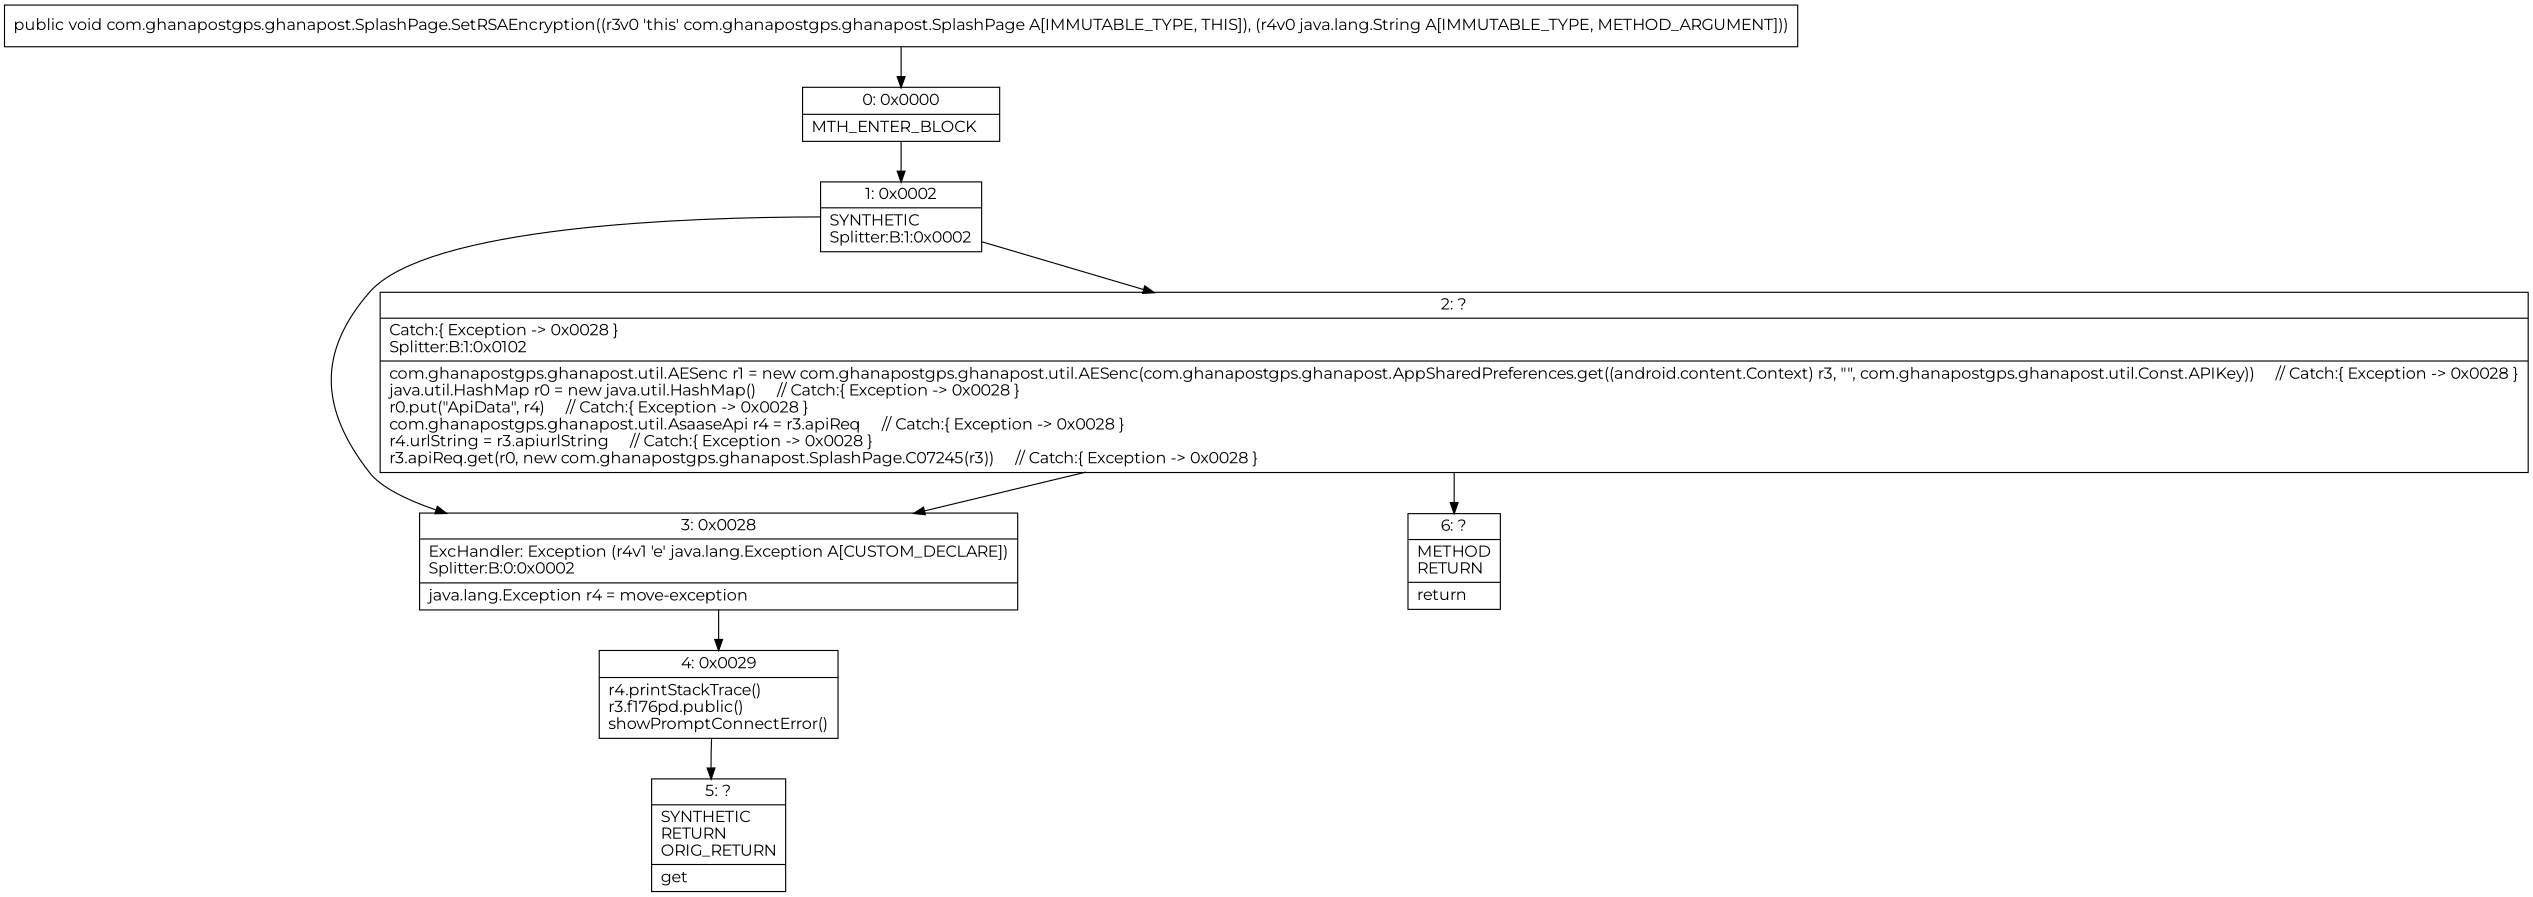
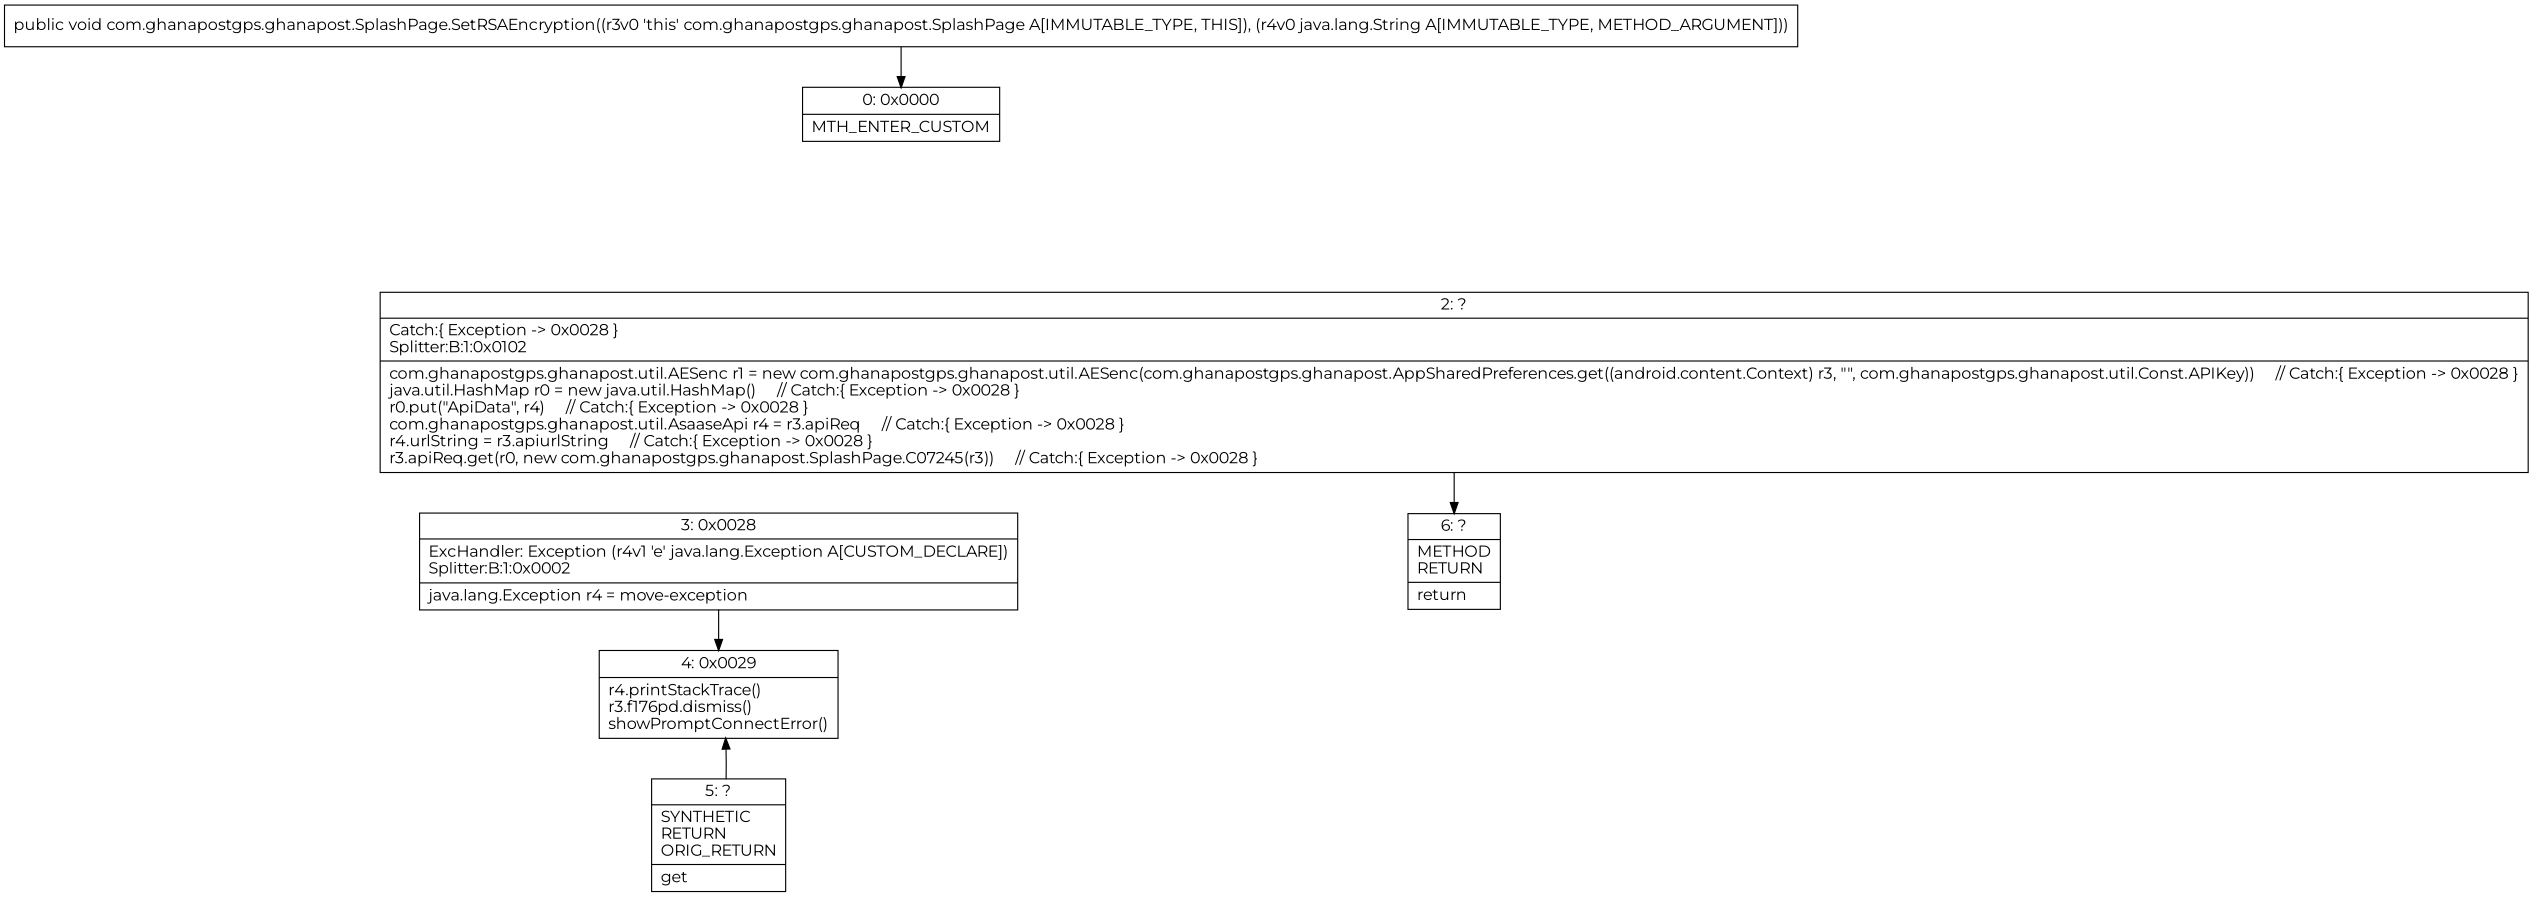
  digraph {
    fontname=Montserrat
    node [fontname=Montserrat shape=record]
    edge [fontname=Montserrat]
-   n1 [label="{0\:\ 0x0000|MTH_ENTER_BLOCK\l}"]
-   n2 [label="{1\:\ 0x0002|SYNTHETIC\lSplitter:B:1:0x0002\l}"]
+   n1 [label="{0\:\ 0x0000|MTH_ENTER_CUSTOM\l}"]
    n3 [label="{2\:\ ?|Catch:\{ Exception \-\> 0x0028 \}\lSplitter:B:1:0x0102\l|com.ghanapostgps.ghanapost.util.AESenc r1 = new com.ghanapostgps.ghanapost.util.AESenc(com.ghanapostgps.ghanapost.AppSharedPreferences.get((android.content.Context) r3, \"\", com.ghanapostgps.ghanapost.util.Const.APIKey))     \/\/ Catch:\{ Exception \-\> 0x0028 \}\ljava.util.HashMap r0 = new java.util.HashMap()     \/\/ Catch:\{ Exception \-\> 0x0028 \}\lr0.put(\"ApiData\", r4)     \/\/ Catch:\{ Exception \-\> 0x0028 \}\lcom.ghanapostgps.ghanapost.util.AsaaseApi r4 = r3.apiReq     \/\/ Catch:\{ Exception \-\> 0x0028 \}\lr4.urlString = r3.apiurlString     \/\/ Catch:\{ Exception \-\> 0x0028 \}\lr3.apiReq.get(r0, new com.ghanapostgps.ghanapost.SplashPage.C07245(r3))     \/\/ Catch:\{ Exception \-\> 0x0028 \}\l}"]
-   n4 [label="{3\:\ 0x0028|ExcHandler: Exception (r4v1 'e' java.lang.Exception A[CUSTOM_DECLARE])\lSplitter:B:0:0x0002\l|java.lang.Exception r4 = move\-exception\l}"]
+   n4 [label="{3\:\ 0x0028|ExcHandler: Exception (r4v1 'e' java.lang.Exception A[CUSTOM_DECLARE])\lSplitter:B:1:0x0002\l|java.lang.Exception r4 = move\-exception\l}"]
    n5 [label="{6\:\ ?|METHOD\lRETURN\l|return\l}"]
-   n6 [label="{4\:\ 0x0029|r4.printStackTrace()\lr3.f176pd.public()\lshowPromptConnectError()\l}"]
+   n6 [label="{4\:\ 0x0029|r4.printStackTrace()\lr3.f176pd.dismiss()\lshowPromptConnectError()\l}"]
    n7 [label="{5\:\ ?|SYNTHETIC\lRETURN\lORIG_RETURN\l|get\l}"]
    n8 [label="{public void com.ghanapostgps.ghanapost.SplashPage.SetRSAEncryption((r3v0 'this' com.ghanapostgps.ghanapost.SplashPage A[IMMUTABLE_TYPE, THIS]), (r4v0 java.lang.String A[IMMUTABLE_TYPE, METHOD_ARGUMENT])) }"]
-   n1 -> n2
-   n2 -> n3
-   n2 -> n4
-   n3 -> n4
    n3 -> n5
    n4 -> n6
-   n6 -> n7
+   n7 -> n6
    n8 -> n1
  }
